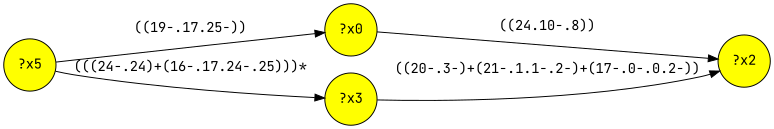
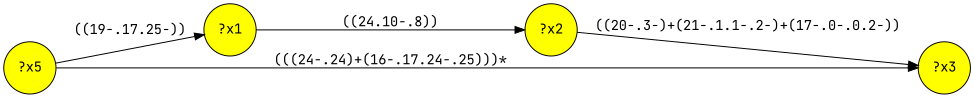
  digraph {
    fontname="JetBrains Mono"
    rankdir=LR
    node [fillcolor=yellow fontname="JetBrains Mono" shape=circle style="filled,"]
    edge [fontname="JetBrains Mono"]
    n1 [label="?x2"]
    n2 [label="?x5"]
-   n3 [label="?x0"]
+   n3 [label="?x1"]
    n4 [label="?x3"]
    n2 -> n3 [label="((19-.17.25-))"]
    n2 -> n4 [label="(((24-.24)+(16-.17.24-.25)))*"]
    n3 -> n1 [label="((24.10-.8))"]
-   n4 -> n1 [label="((20-.3-)+(21-.1.1-.2-)+(17-.0-.0.2-))"]
+   n1 -> n4 [label="((20-.3-)+(21-.1.1-.2-)+(17-.0-.0.2-))"]
  }
